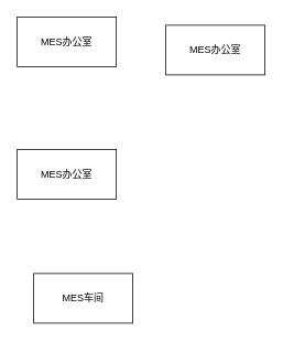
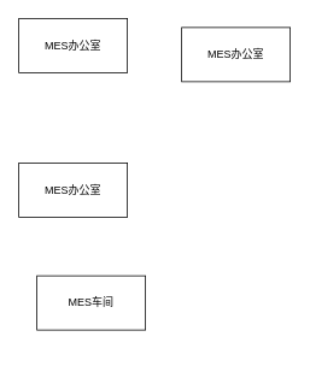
  <mxCell id="0" />
  <mxCell id="1" parent="0" />
  <mxCell id="2" value="MES办公室" style="rounded=0;whiteSpace=wrap;html=1;" vertex="1" parent="1"><mxGeometry x="20" y="180" width="120" height="60" as="geometry" /></mxCell>
  <mxCell id="3" value="MES办公室" style="rounded=0;whiteSpace=wrap;html=1;" vertex="1" parent="1"><mxGeometry x="20" y="20" width="120" height="60" as="geometry" /></mxCell>
- <mxCell id="4" value="MES车间" style="rounded=0;whiteSpace=wrap;html=1;" vertex="1" parent="1"><mxGeometry x="40" y="330" width="120" height="60" as="geometry" /></mxCell>
+ <mxCell id="4" value="MES车间" style="rounded=0;whiteSpace=wrap;html=1;" vertex="1" parent="1"><mxGeometry x="40" y="305" width="120" height="60" as="geometry" /></mxCell>
  <mxCell id="5" value="MES办公室" style="rounded=0;whiteSpace=wrap;html=1;" vertex="1" parent="1"><mxGeometry x="200" y="30" width="120" height="60" as="geometry" /></mxCell>
